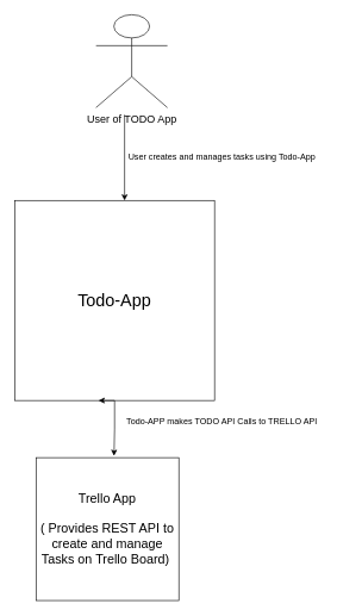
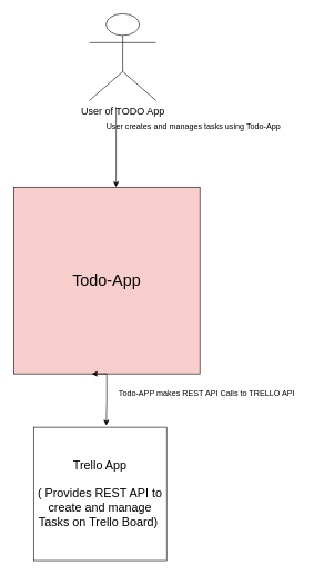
  <mxCell id="0" />
  <mxCell id="1" parent="0" />
  <mxCell id="2" style="edgeStyle=orthogonalEdgeStyle;rounded=0;orthogonalLoop=1;jettySize=auto;html=1;" parent="1" edge="1"><mxGeometry relative="1" as="geometry"><mxPoint x="174" y="280" as="targetPoint" /><mxPoint x="174" y="160" as="sourcePoint" /></mxGeometry></mxCell>
  <mxCell id="3" value="&lt;font style=&quot;font-size: 15px&quot;&gt;User of TODO App&lt;/font&gt;" style="shape=umlActor;verticalLabelPosition=bottom;verticalAlign=top;html=1;outlineConnect=0;" parent="1" vertex="1"><mxGeometry x="134" y="20" width="100" height="130" as="geometry" /></mxCell>
  <mxCell id="4" style="edgeStyle=orthogonalEdgeStyle;rounded=0;orthogonalLoop=1;jettySize=auto;html=1;entryX=0.546;entryY=-0.013;entryDx=0;entryDy=0;entryPerimeter=0;" parent="1" source="5" target="6" edge="1"><mxGeometry relative="1" as="geometry" /></mxCell>
- <mxCell id="5" value="&lt;font style=&quot;font-size: 24px&quot;&gt;Todo-App&lt;/font&gt;" style="whiteSpace=wrap;html=1;aspect=fixed;" parent="1" vertex="1"><mxGeometry x="20" y="280" width="280" height="280" as="geometry" /></mxCell>
+ <mxCell id="5" value="&lt;font style=&quot;font-size: 24px&quot;&gt;Todo-App&lt;/font&gt;" style="whiteSpace=wrap;html=1;aspect=fixed;fillColor=#f8cecc;" parent="1" vertex="1"><mxGeometry x="20" y="280" width="280" height="280" as="geometry" /></mxCell>
  <mxCell id="6" value="&lt;font style=&quot;font-size: 18px&quot;&gt;Trello App&lt;br&gt;&lt;br&gt;( Provides REST API to create and manage Tasks on Trello Board)&amp;nbsp;&lt;br&gt;&lt;/font&gt;" style="whiteSpace=wrap;html=1;aspect=fixed;" parent="1" vertex="1"><mxGeometry x="50" y="640" width="200" height="200" as="geometry" /></mxCell>
  <mxCell id="7" style="edgeStyle=orthogonalEdgeStyle;rounded=0;orthogonalLoop=1;jettySize=auto;html=1;exitX=0.5;exitY=1;exitDx=0;exitDy=0;entryX=0.42;entryY=1.002;entryDx=0;entryDy=0;entryPerimeter=0;" parent="1" source="5" target="5" edge="1"><mxGeometry relative="1" as="geometry" /></mxCell>
- <mxCell id="8" value="Todo-APP makes TODO API Calls to TRELLO API" style="text;html=1;align=center;verticalAlign=middle;resizable=0;points=[];autosize=1;strokeColor=none;" vertex="1" parent="1"><mxGeometry x="170" y="580" width="280" height="20" as="geometry" /></mxCell>
- <mxCell id="9" value="User creates and manages tasks using Todo-App" style="text;html=1;align=center;verticalAlign=middle;resizable=0;points=[];autosize=1;strokeColor=none;" vertex="1" parent="1"><mxGeometry x="170" y="210" width="280" height="20" as="geometry" /></mxCell>
+ <mxCell id="8" value="Todo-APP makes REST API Calls to TRELLO API" style="text;html=1;align=center;verticalAlign=middle;resizable=0;points=[];autosize=1;strokeColor=none;" vertex="1" parent="1"><mxGeometry x="170" y="580" width="280" height="20" as="geometry" /></mxCell>
+ <mxCell id="9" value="User creates and manages tasks using Todo-App" style="text;html=1;align=center;verticalAlign=middle;resizable=0;points=[];autosize=1;strokeColor=none;" vertex="1" parent="1"><mxGeometry x="150" y="180" width="280" height="20" as="geometry" /></mxCell>
